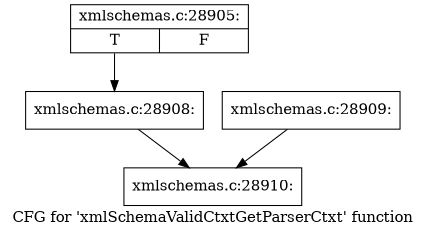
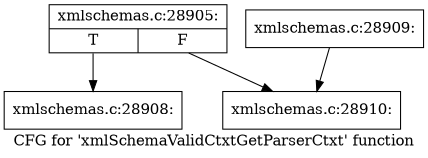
  digraph {
    label="CFG for 'xmlSchemaValidCtxtGetParserCtxt' function"
    node [shape=record]
    n1 [label="{xmlschemas.c:28905:|{<s0>T|<s1>F}}"]
    n2 [label="{xmlschemas.c:28908:}"]
    n3 [label="{xmlschemas.c:28910:}"]
    n4 [label="{xmlschemas.c:28909:}"]
    n1 -> n2 [tailport=s0]
-   n2 -> n3
+   n1 -> n3
    n4 -> n3
  }
